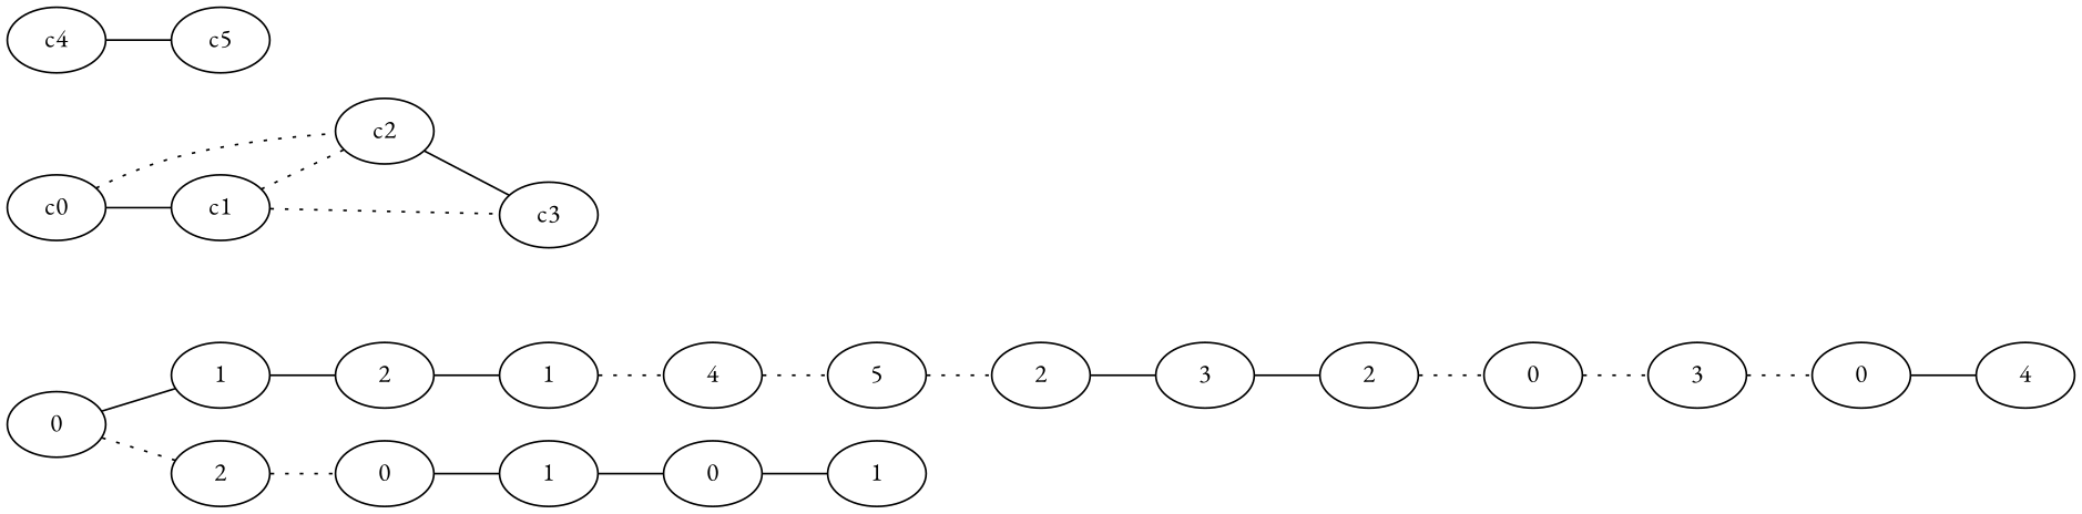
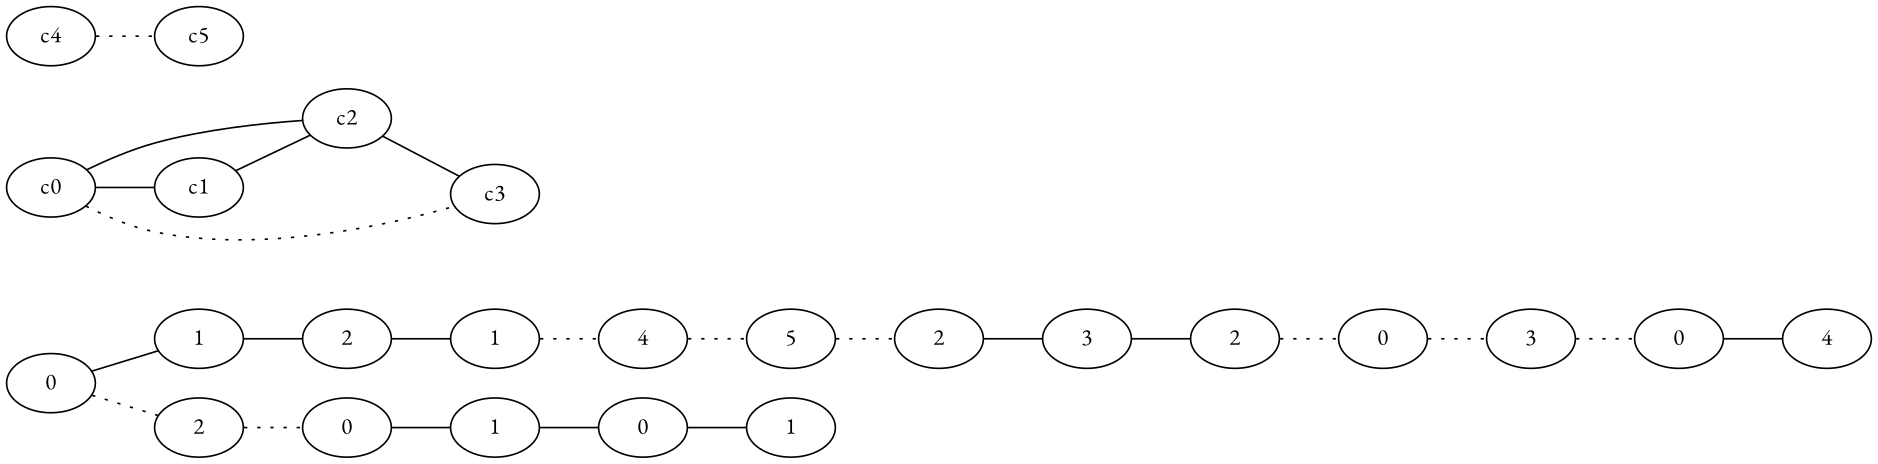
  graph {
    fontname="EB Garamond"
    rankdir=LR
    node [fontname="EB Garamond"]
    edge [fontname="EB Garamond"]
    n1 [label=0]
    n2 [label=1]
    n3 [label=2]
    n4 [label=2]
    n5 [label=0]
    n6 [label=1]
    n7 [label=4]
    n8 [label=5]
    n9 [label=2]
    n10 [label=3]
    n11 [label=2]
    n12 [label=0]
    n13 [label=3]
    n14 [label=0]
    n15 [label=4]
    n16 [label=1]
    n17 [label=0]
    n18 [label=1]
    c0
    c1
    c2
    c3
    c4
    c5
    n1 -- n2
    n1 -- n3 [style=dotted]
    n2 -- n4
    n3 -- n5 [style=dotted]
    n4 -- n6
    n5 -- n16
    n6 -- n7 [style=dotted]
    n7 -- n8 [style=dotted]
    n8 -- n9 [style=dotted]
    n9 -- n10
    n10 -- n11
    n11 -- n12 [style=dotted]
    n12 -- n13 [style=dotted]
    n13 -- n14 [style=dotted]
    n14 -- n15
    n16 -- n17
    n17 -- n18
    c0 -- c1
-   c0 -- c2 [style=dotted]
-   c1 -- c3 [style=dotted]
-   c1 -- c2 [style=dotted]
+   c0 -- c2 [style=solid]
+   c0 -- c3 [style=dotted]
+   c1 -- c2
    c2 -- c3
-   c4 -- c5 [style=solid]
+   c4 -- c5 [style=dotted]
  }
